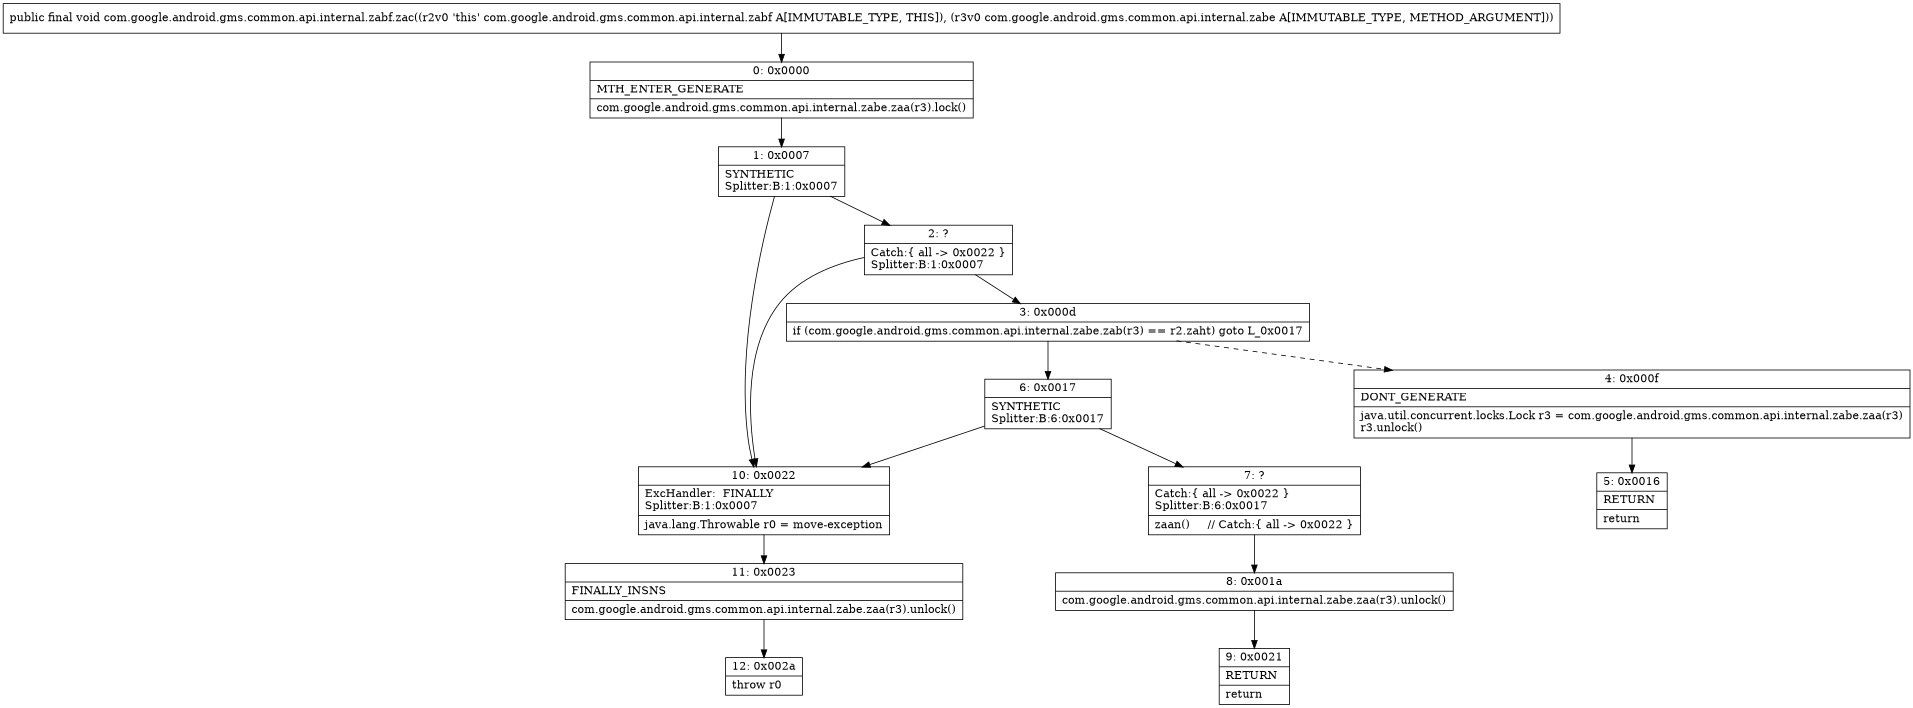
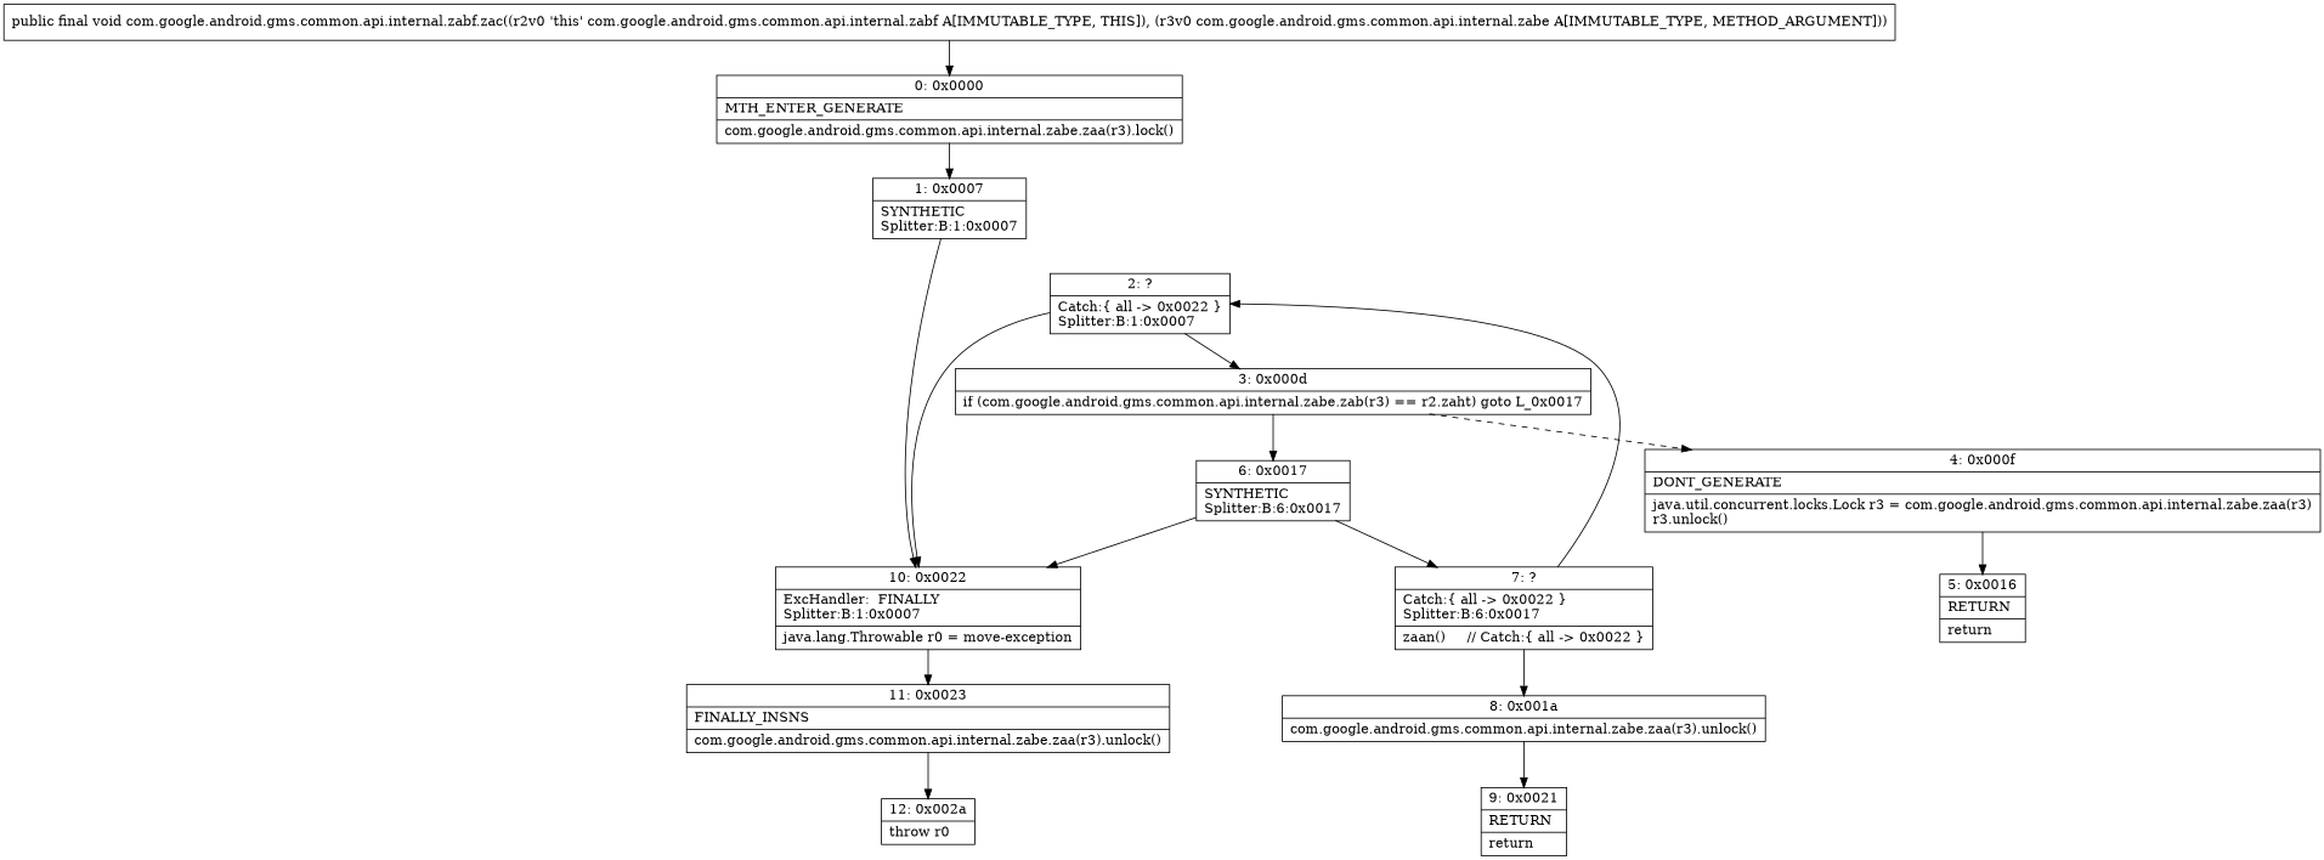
  digraph {
    node [shape=record]
    n1 [label="{0\:\ 0x0000|MTH_ENTER_GENERATE\l|com.google.android.gms.common.api.internal.zabe.zaa(r3).lock()\l}"]
    n2 [label="{1\:\ 0x0007|SYNTHETIC\lSplitter:B:1:0x0007\l}"]
    n3 [label="{2\:\ ?|Catch:\{ all \-\> 0x0022 \}\lSplitter:B:1:0x0007\l}"]
    n4 [label="{10\:\ 0x0022|ExcHandler:  FINALLY\lSplitter:B:1:0x0007\l|java.lang.Throwable r0 = move\-exception\l}"]
    n5 [label="{3\:\ 0x000d|if (com.google.android.gms.common.api.internal.zabe.zab(r3) == r2.zaht) goto L_0x0017\l}"]
    n6 [label="{11\:\ 0x0023|FINALLY_INSNS\l|com.google.android.gms.common.api.internal.zabe.zaa(r3).unlock()\l}"]
    n7 [label="{4\:\ 0x000f|DONT_GENERATE\l|java.util.concurrent.locks.Lock r3 = com.google.android.gms.common.api.internal.zabe.zaa(r3)\lr3.unlock()\l}"]
    n8 [label="{6\:\ 0x0017|SYNTHETIC\lSplitter:B:6:0x0017\l}"]
    n9 [label="{5\:\ 0x0016|RETURN\l|return\l}"]
    n10 [label="{7\:\ ?|Catch:\{ all \-\> 0x0022 \}\lSplitter:B:6:0x0017\l|zaan()     \/\/ Catch:\{ all \-\> 0x0022 \}\l}"]
    n11 [label="{8\:\ 0x001a|com.google.android.gms.common.api.internal.zabe.zaa(r3).unlock()\l}"]
    n12 [label="{9\:\ 0x0021|RETURN\l|return\l}"]
    n13 [label="{12\:\ 0x002a|throw r0\l}"]
    n14 [label="{public final void com.google.android.gms.common.api.internal.zabf.zac((r2v0 'this' com.google.android.gms.common.api.internal.zabf A[IMMUTABLE_TYPE, THIS]), (r3v0 com.google.android.gms.common.api.internal.zabe A[IMMUTABLE_TYPE, METHOD_ARGUMENT])) }"]
    n1 -> n2
-   n2 -> n3
+   n10 -> n3
    n2 -> n4
    n3 -> n4
    n3 -> n5
    n4 -> n6
    n5 -> n7 [style=dashed]
    n5 -> n8
    n6 -> n13
    n7 -> n9
    n8 -> n4
    n8 -> n10
    n10 -> n11
    n11 -> n12
    n14 -> n1
  }
